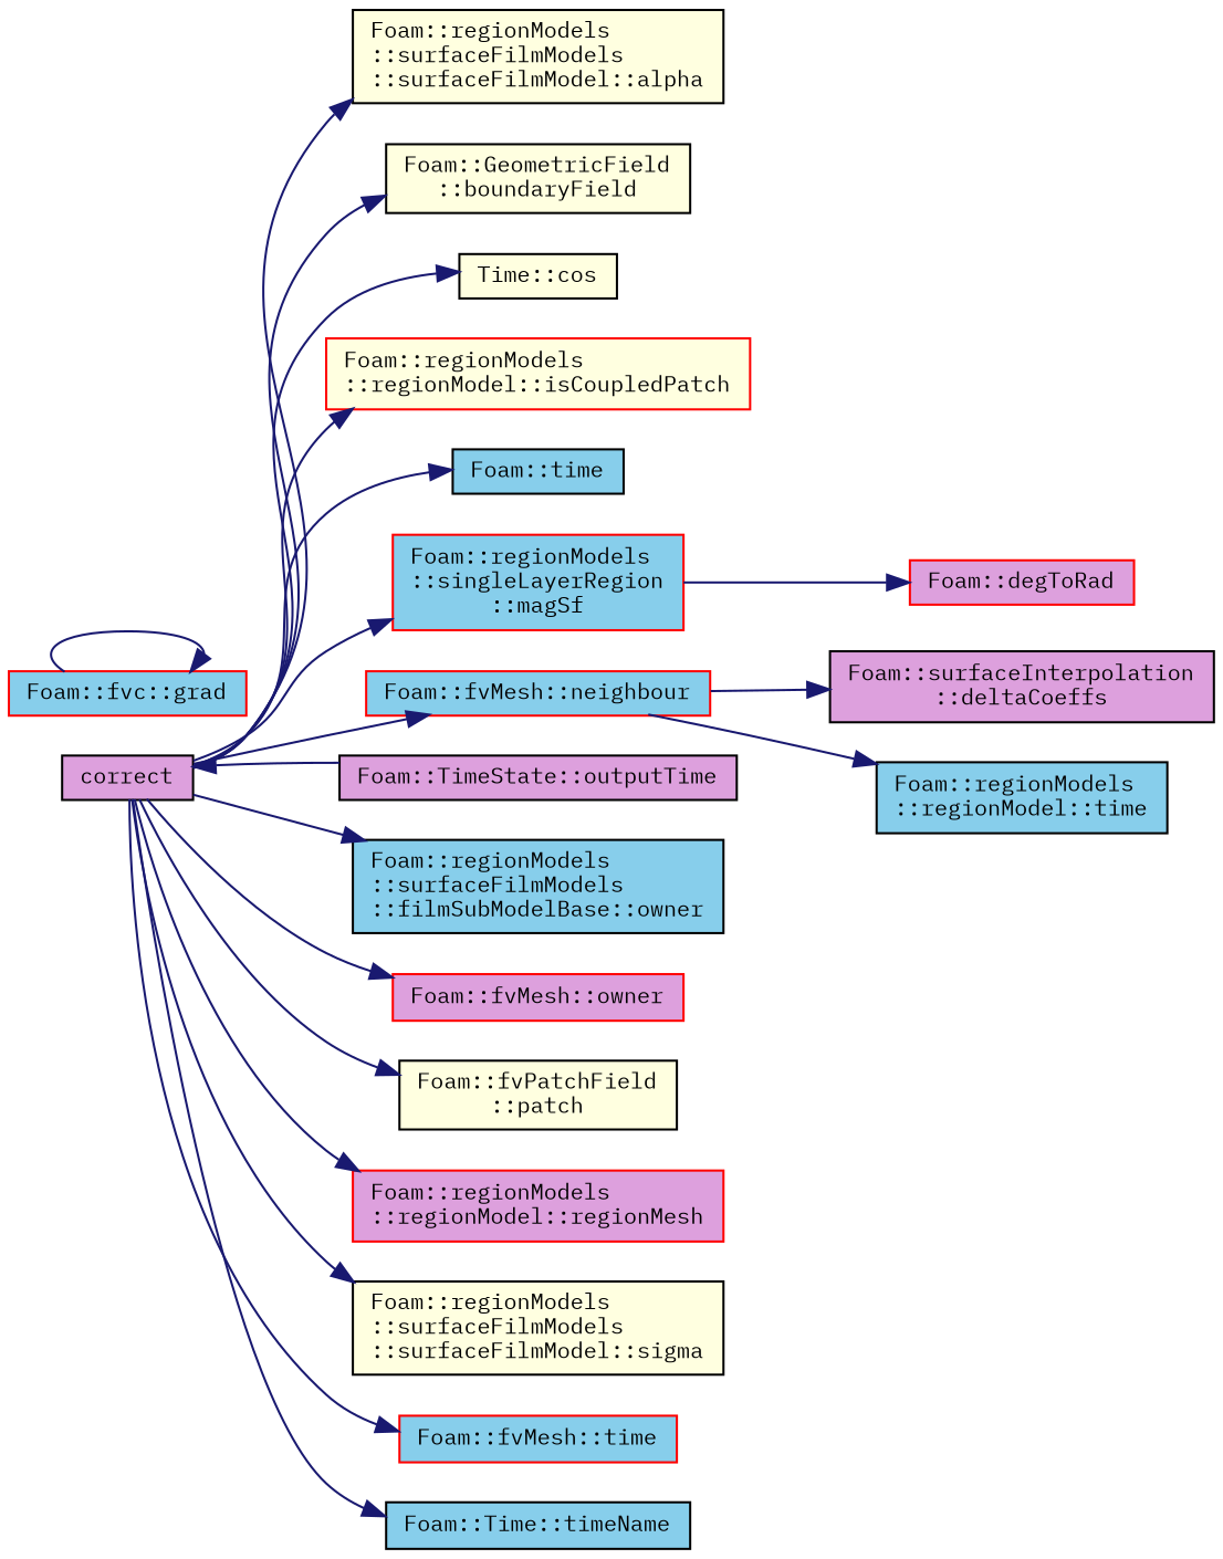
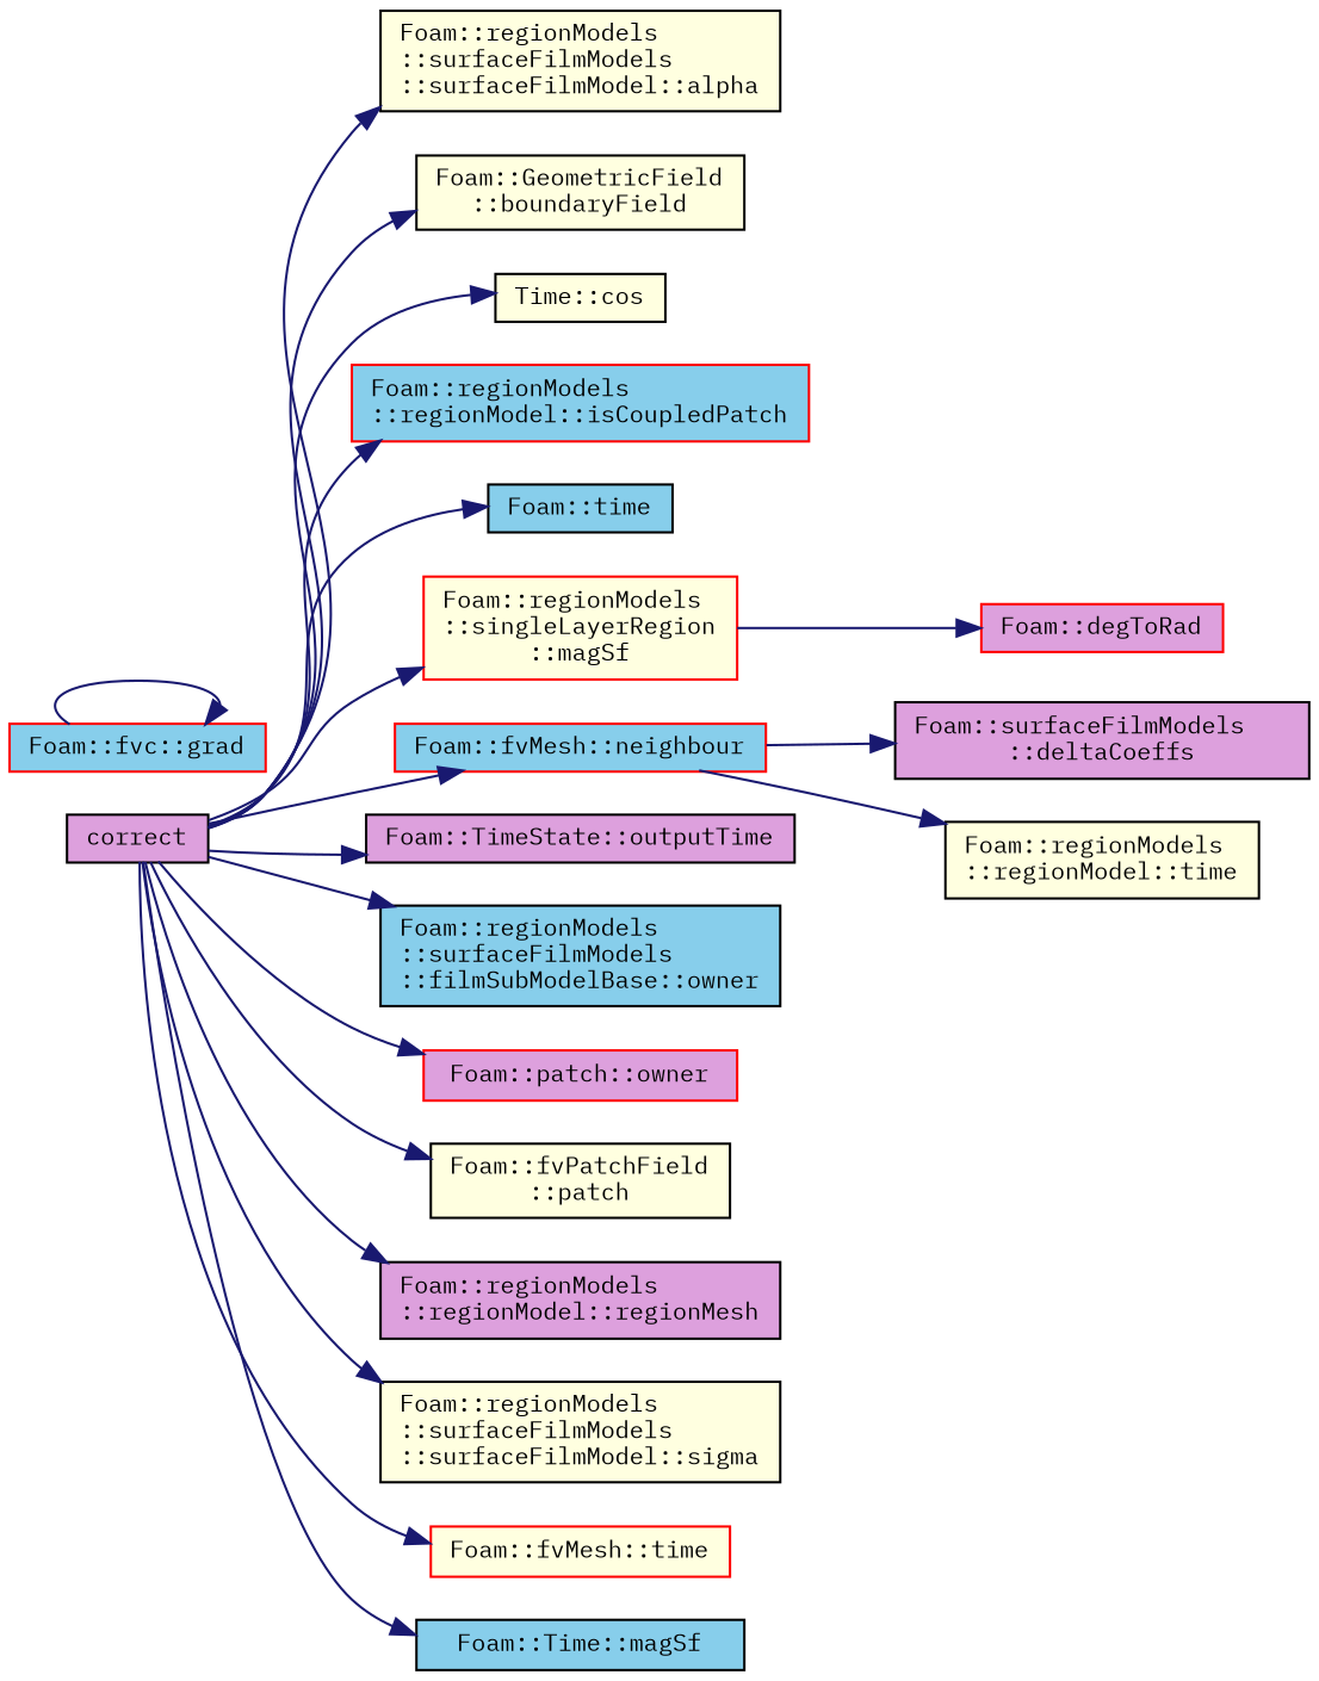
  digraph {
    fontname="IBM Plex Mono"
    rankdir=LR
    node [color=black fillcolor=skyblue fontname="IBM Plex Mono" fontsize=10 shape=record style=filled]
    edge [color=midnightblue fontname="IBM Plex Mono" fontsize=10 labelfontname=FreeSans labelfontsize=10 style=solid]
    n1 [fillcolor=plum fontcolor=black height=0.2 label=correct width=0.4]
    n2 [fillcolor=lightyellow height=0.2 label="Foam::regionModels\l::surfaceFilmModels\l::surfaceFilmModel::alpha" width=0.4]
    n3 [fillcolor=lightyellow height=0.2 label="Foam::GeometricField\l::boundaryField" width=0.4]
    n4 [fillcolor=lightyellow height=0.2 label="Time::cos" width=0.4]
-   n5 [color=red fillcolor=lightyellow height=0.2 label="Foam::regionModels\l::regionModel::isCoupledPatch" width=0.4]
+   n5 [color=red height=0.2 label="Foam::regionModels\l::regionModel::isCoupledPatch" width=0.4]
    n6 [height=0.2 label="Foam::time" width=0.4]
-   n7 [color=red height=0.2 label="Foam::regionModels\l::singleLayerRegion\l::magSf" width=0.4]
+   n7 [color=red fillcolor=lightyellow height=0.2 label="Foam::regionModels\l::singleLayerRegion\l::magSf" width=0.4]
    n8 [color=red height=0.2 label="Foam::fvMesh::neighbour" width=0.4]
    n9 [fillcolor=plum height=0.2 label="Foam::TimeState::outputTime" width=0.4]
    n10 [height=0.2 label="Foam::regionModels\l::surfaceFilmModels\l::filmSubModelBase::owner" width=0.4]
-   n11 [color=red fillcolor=plum height=0.2 label="Foam::fvMesh::owner" width=0.4]
+   n11 [color=red fillcolor=plum height=0.2 label="Foam::patch::owner" width=0.4]
    n12 [fillcolor=lightyellow height=0.2 label="Foam::fvPatchField\l::patch" width=0.4]
-   n13 [color=red fillcolor=plum height=0.2 label="Foam::regionModels\l::regionModel::regionMesh" width=0.4]
+   n13 [fillcolor=plum height=0.2 label="Foam::regionModels\l::regionModel::regionMesh" width=0.4]
    n14 [fillcolor=lightyellow height=0.2 label="Foam::regionModels\l::surfaceFilmModels\l::surfaceFilmModel::sigma" width=0.4]
-   n15 [color=red height=0.2 label="Foam::fvMesh::time" width=0.4]
-   n16 [height=0.2 label="Foam::Time::timeName" width=0.4]
+   n15 [color=red fillcolor=lightyellow height=0.2 label="Foam::fvMesh::time" width=0.4]
+   n16 [height=0.2 label="Foam::Time::magSf" width=0.4]
    n17 [color=red fillcolor=plum height=0.2 label="Foam::degToRad" width=0.4]
-   n18 [fillcolor=plum height=0.2 label="Foam::surfaceInterpolation\l::deltaCoeffs" width=0.4]
+   n18 [fillcolor=plum height=0.2 label="Foam::surfaceFilmModels\l::deltaCoeffs" width=0.4]
    n19 [color=red height=0.2 label="Foam::fvc::grad" width=0.4]
-   n20 [height=0.2 label="Foam::regionModels\l::regionModel::time" width=0.4]
+   n20 [fillcolor=lightyellow height=0.2 label="Foam::regionModels\l::regionModel::time" width=0.4]
    n1 -> n2
    n1 -> n3
    n1 -> n4
    n1 -> n5
    n1 -> n6
    n1 -> n7
    n1 -> n8
-   n9 -> n1
+   n1 -> n9
    n1 -> n10
    n1 -> n11
    n1 -> n12
    n1 -> n13
    n1 -> n14
    n1 -> n15
    n1 -> n16
    n7 -> n17
    n8 -> n18
    n8 -> n20
    n19 -> n19
  }
